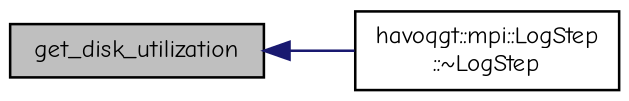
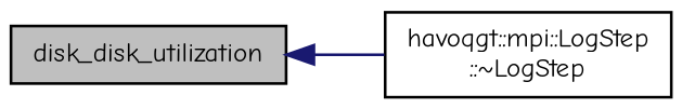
  digraph {
    rankdir=LR
    fontname="Comic Neue"
    node [color=black fontname="Comic Neue" fontsize=10 shape=record style=filled]
-   n1 [fillcolor=grey75 fontcolor=black height=0.2 label=get_disk_utilization width=0.4]
+   n1 [fillcolor=grey75 fontcolor=black height=0.2 label=disk_disk_utilization width=0.4]
    n2 [fillcolor=white height=0.2 label="havoqgt::mpi::LogStep\l::~LogStep" width=0.4]
    n1 -> n2 [color=midnightblue dir=back fontname="Comic Neue" fontsize=10 labelfontname=Helvetica labelfontsize=10 style=solid]
  }
